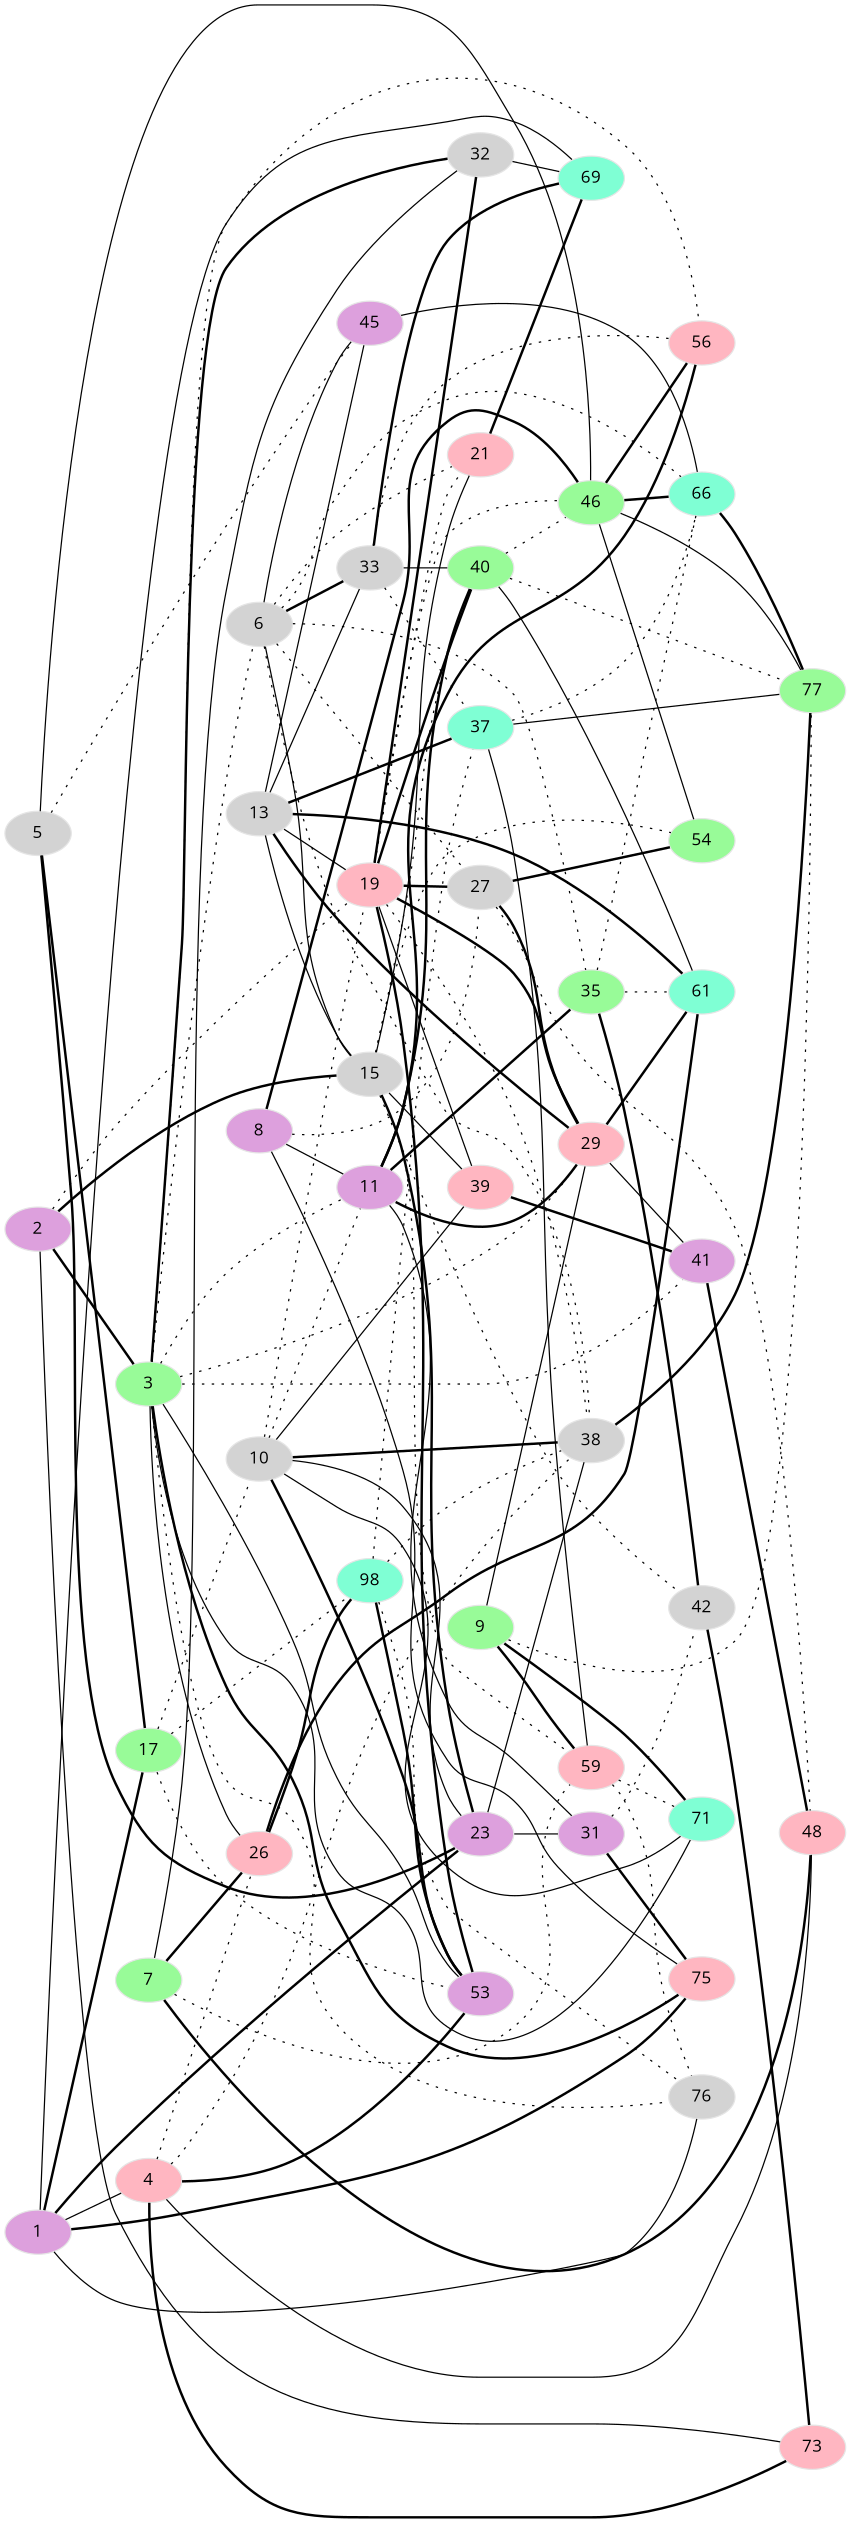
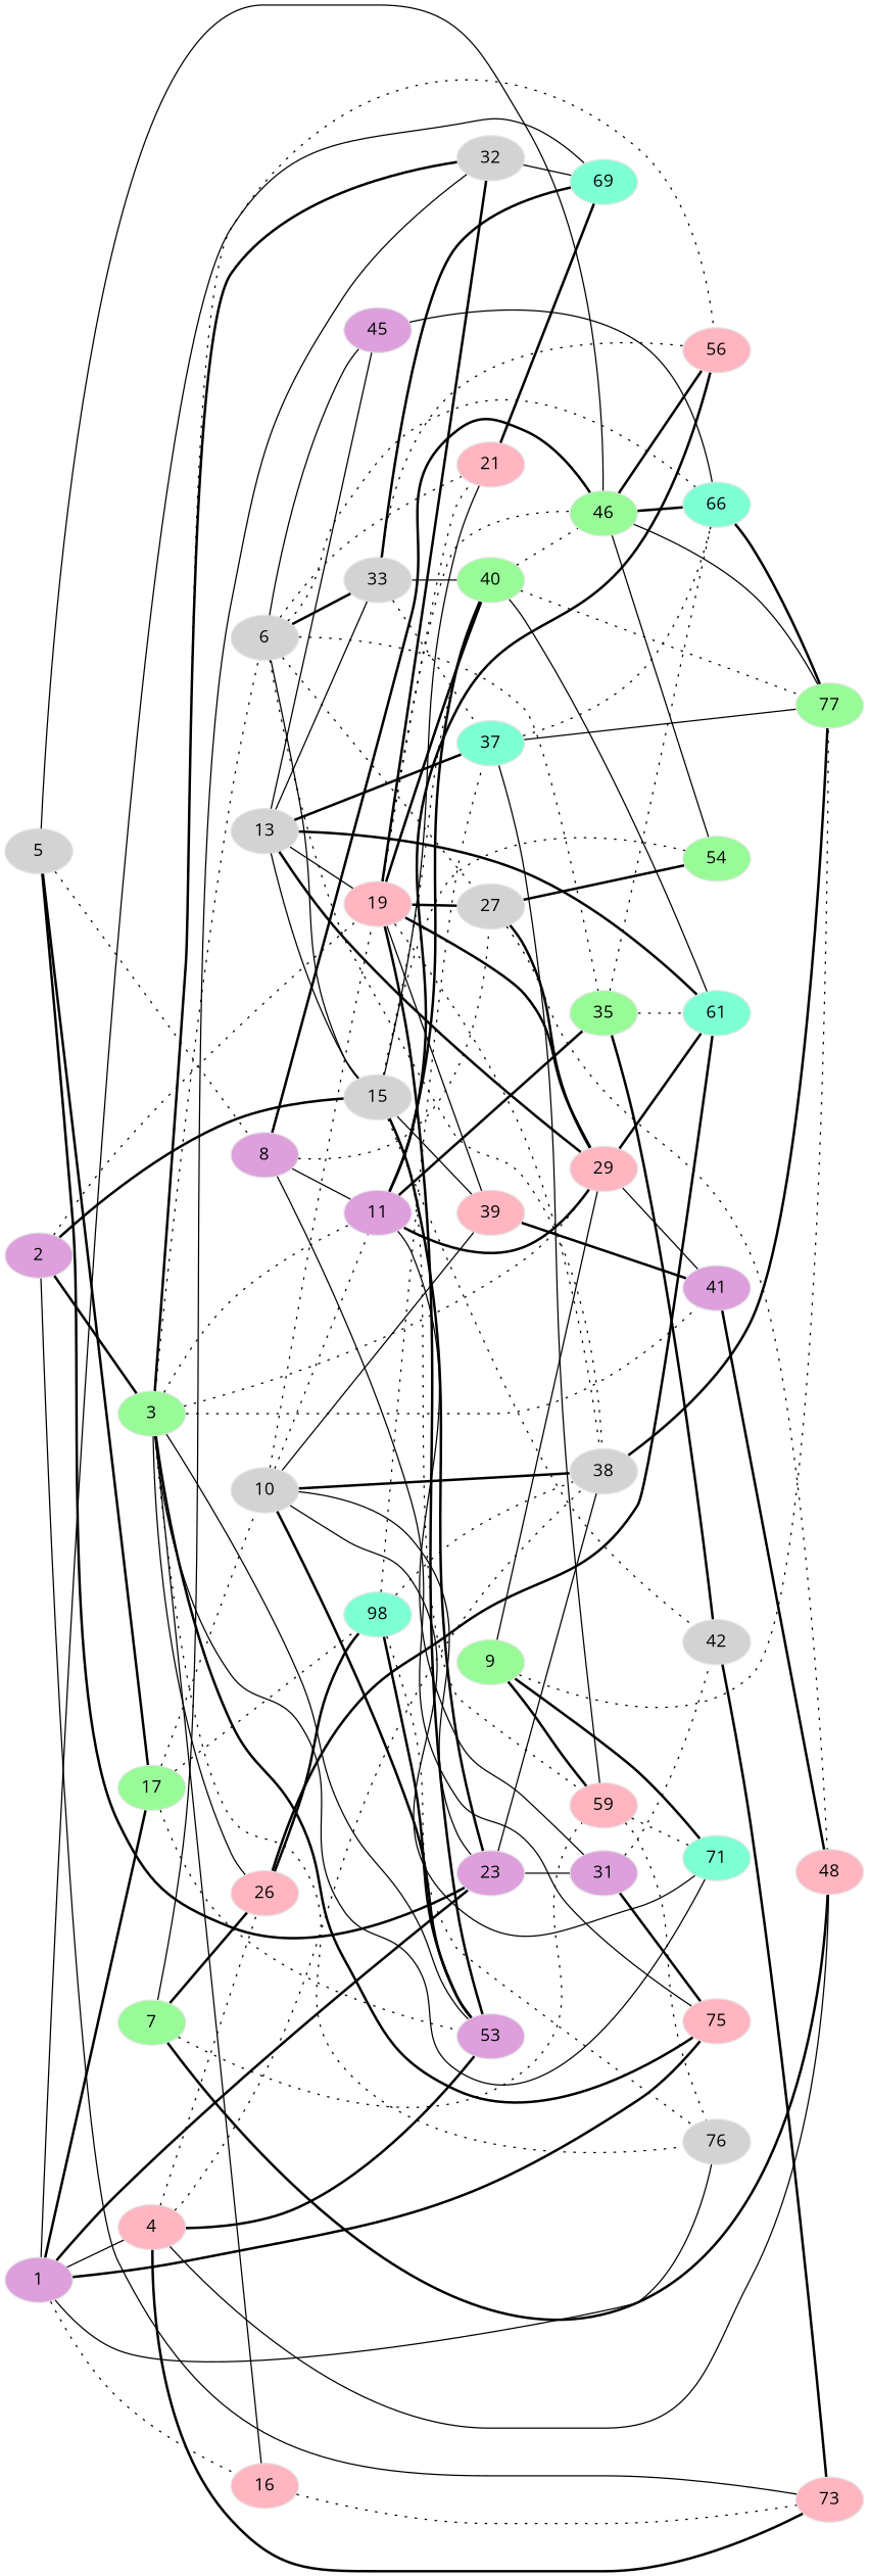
  graph {
    fontname="Open Sans"
    rankdir=LR
    node [color=gray90 fillcolor=lightpink fontname="Open Sans" style=filled]
    edge [fontname="Open Sans" style=bold]
    1 [fillcolor=plum super="+50+30"]
    4 [super="+97"]
+   16
    17 [fillcolor=palegreen]
    23 [fillcolor=plum super="+68"]
    69 [fillcolor=aquamarine]
    75
    76 [fillcolor=lightgrey]
    73
    26 [super="+49"]
    53 [fillcolor=plum super="+57"]
    38 [fillcolor=lightgrey super="+80+87"]
    48
    10 [fillcolor=lightgrey super="+18"]
    n15 [fillcolor=aquamarine label=98 super="+70"]
    31 [fillcolor=plum]
    45 [fillcolor=plum super="+81"]
    66 [fillcolor=aquamarine super="+79"]
    3 [fillcolor=palegreen super="+14"]
    6 [fillcolor=lightgrey super="+12"]
    11 [fillcolor=plum super="+67+60"]
    29 [super="+63"]
    32 [fillcolor=lightgrey]
    41 [fillcolor=plum]
    56
    71 [fillcolor=aquamarine]
    2 [fillcolor=plum]
    15 [fillcolor=lightgrey super="+85+64+22"]
    19 [super="+44+25+90+34"]
    21
    59 [super="+78"]
    39
    40 [fillcolor=palegreen super="+52+91"]
    42 [fillcolor=lightgrey]
    54 [fillcolor=palegreen]
    46 [fillcolor=palegreen super="+62+84"]
    27 [fillcolor=lightgrey super="+43"]
    33 [fillcolor=lightgrey super="+47"]
    35 [fillcolor=palegreen super="+65"]
    61 [fillcolor=aquamarine super="+96"]
    77 [fillcolor=palegreen super="+83"]
    5 [fillcolor=lightgrey]
    37 [fillcolor=aquamarine super="+88"]
    7 [fillcolor=palegreen]
    8 [fillcolor=plum]
    9 [fillcolor=palegreen]
    13 [fillcolor=lightgrey super="+72+20"]
    1 -- 4 [style=solid]
+   1 -- 16 [style=dotted weight=2]
    1 -- 17
    1 -- 23
    1 -- 69 [style=solid]
    1 -- 75
    1 -- 76 [style=solid]
    4 -- 73
    4 -- 26 [style=dotted]
    4 -- 53
    4 -- 38 [style=dotted]
    4 -- 48 [style=solid]
+   16 -- 73 [style=dotted]
    17 -- 53 [style=dotted]
    17 -- 10 [style=dotted]
    17 -- n15 [style=dotted]
    23 -- 38 [style=solid]
    23 -- 31 [style=solid]
    26 -- n15
    26 -- 61 [weight=2]
    38 -- 77
    10 -- 23 [style=solid]
    10 -- 53
    10 -- 38
    10 -- 11 [style=dotted]
    10 -- 71 [style=solid]
    10 -- 19 [style=dotted]
    10 -- 39 [style=solid]
    n15 -- 76 [style=dotted]
    n15 -- 53
    n15 -- 38 [style=dotted]
    n15 -- 37 [style=dotted]
    31 -- 75
    31 -- 42 [style=dotted]
    45 -- 66 [style=solid]
    66 -- 77
+   3 -- 16 [style=solid]
    3 -- 75
    3 -- 76 [style=dotted]
    3 -- 26 [style=solid]
    3 -- 53 [style=solid]
    3 -- 6 [style=dotted]
    3 -- 11 [style=dotted]
    3 -- 29 [style=dotted]
    3 -- 32
    3 -- 41 [style=dotted]
    3 -- 56 [style=dotted]
    3 -- 71 [style=solid]
    6 -- 38 [style=dotted]
    6 -- 45 [style=solid]
    6 -- 66 [style=dotted]
    6 -- 15 [style=solid]
    6 -- 21 [style=dotted]
    6 -- 27 [style=dotted]
    6 -- 33
    6 -- 35 [style=dotted weight=2]
    11 -- 31 [style=solid]
    11 -- 29
    11 -- 56
    11 -- 40
    11 -- 35
    29 -- 41 [style=solid]
    29 -- 61
    32 -- 69 [style=solid]
    41 -- 48
    2 -- 73 [style=solid]
    2 -- 3
    2 -- 15
    2 -- 19 [style=dotted]
    15 -- 23
    15 -- 21 [style=solid]
    15 -- 59 [style=dotted]
    15 -- 39 [style=solid]
    15 -- 40 [style=dotted weight=2]
    15 -- 42 [style=dotted]
    15 -- 54 [style=dotted weight=2]
    19 -- 53
    19 -- 38 [style=dotted]
    19 -- 29
    19 -- 32
    19 -- 21 [style=dotted]
    19 -- 39 [style=solid]
    19 -- 40
    19 -- 46 [style=dotted]
    19 -- 27
    21 -- 69
    59 -- 76 [style=dotted]
    59 -- 71 [style=dotted]
    39 -- 41
    40 -- 46 [style=dotted]
    40 -- 61 [style=solid]
    40 -- 77 [style=dotted]
    42 -- 73
    46 -- 66
    46 -- 56
    46 -- 54 [style=solid]
    46 -- 77 [style=solid]
    27 -- 48 [style=dotted]
    27 -- 29
    27 -- 54
    33 -- 69
    33 -- 56 [style=dotted]
    33 -- 40 [style=solid]
    33 -- 37 [style=dotted]
    35 -- 66 [style=dotted]
    35 -- 42
    35 -- 61 [style=dotted]
    5 -- 17
    5 -- 23
-   5 -- 45 [style=dotted]
+   5 -- 8 [style=dotted]
    5 -- 46 [style=solid]
    37 -- 66 [style=dotted]
    37 -- 59 [style=solid]
    37 -- 77 [style=solid]
    7 -- 26
    7 -- 48
    7 -- 32 [style=solid]
    7 -- 59 [style=dotted]
    8 -- 75 [style=solid]
    8 -- 11 [style=solid]
    8 -- 46
    8 -- 27 [style=dotted]
    9 -- 29 [style=solid]
    9 -- 71
    9 -- 59
    9 -- 77 [style=dotted]
    13 -- 45 [style=solid]
    13 -- 29
    13 -- 15 [style=solid weight=2]
    13 -- 19 [style=solid]
    13 -- 33 [style=solid]
    13 -- 61
    13 -- 37
  }
